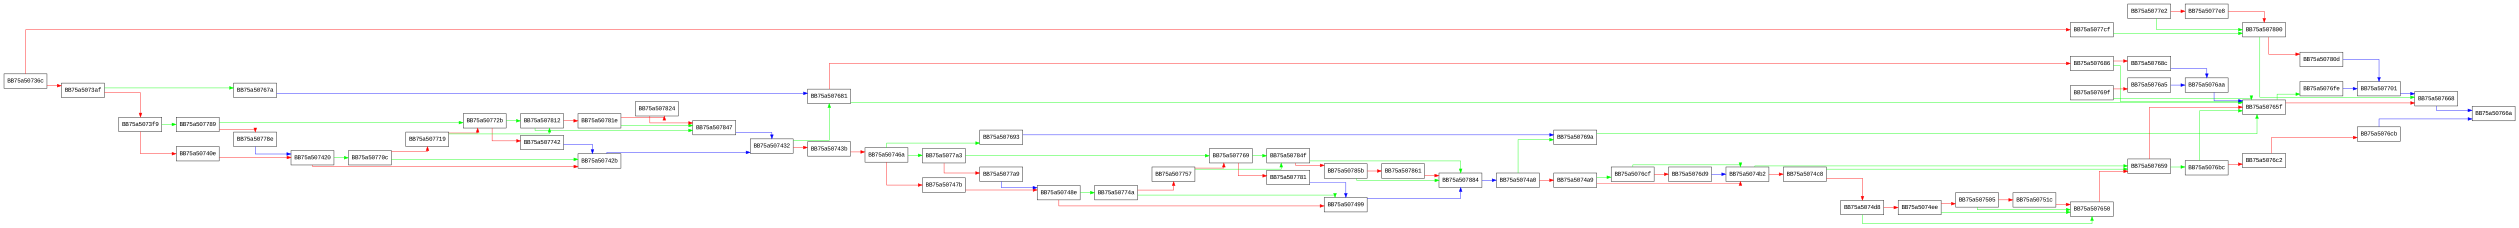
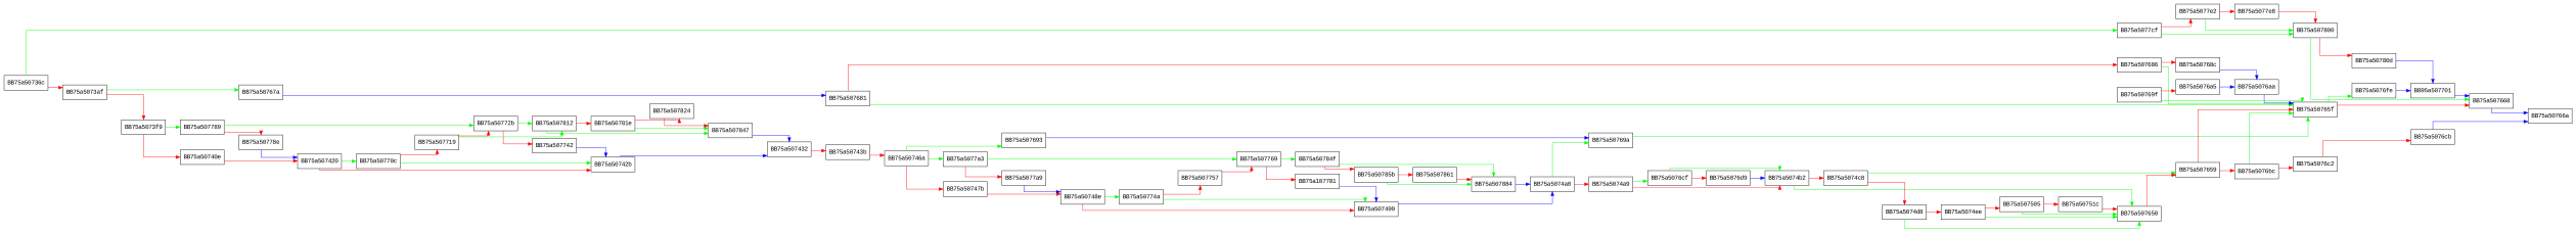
  digraph {
    fontname="Liberation Mono"
    rankdir=LR
    splines=ortho
    node [fontname="Liberation Mono" shape=box]
    edge [color=red fontname="Liberation Mono"]
    BB75a50736c
    BB75a5077cf
    BB75a5073af
    BB75a507800
    BB75a5077e2
    BB75a50767a
    BB75a5073f9
    BB75a507668
    BB75a50780d
    BB75a5077e8
    BB75a507681
    BB75a507789
    BB75a50740e
    BB75a50765f
    BB75a507686
    BB75a50772b
    BB75a50778e
    BB75a507420
    BB75a507812
    BB75a507742
    BB75a50770c
    BB75a50742b
    BB75a507719
    BB75a507432
    BB75a50743b
    BB75a50746a
    BB75a5076fe
    BB75a50768c
    BB75a507693
    BB75a50769a
    BB75a5077a3
    BB75a50747b
    BB75a507769
    BB75a5077a9
    BB75a50748e
    BB75a50784f
-   BB75a507781
+   BB75a507781 [label=BB75a107781]
    BB75a50774a
    BB75a507499
    BB75a507757
    BB75a5074a0
    BB75a5074a9
    BB75a5076cf
    BB75a5074b2
    BB75a50769f
    BB75a5076a5
    BB75a5076d9
    BB75a507659
    BB75a5074c8
    BB75a5076bc
    BB75a5074d8
    BB75a5076c2
    BB75a507650
    BB75a5074ee
    BB75a507505
    BB75a50751c
    BB75a5076cb
-   BB75a507701
+   BB75a507701 [label=BB95a507701]
    BB75a50766a
    BB75a5076aa
    BB75a507847
    BB75a50781e
    BB75a507824
    BB75a507884
    BB75a50785b
    BB75a507861
-   BB75a50736c -> BB75a5077cf
+   BB75a50736c -> BB75a5077cf [color=green]
    BB75a50736c -> BB75a5073af
    BB75a5077cf -> BB75a507800 [color=green]
+   BB75a5077cf -> BB75a5077e2
    BB75a5073af -> BB75a50767a [color=green]
    BB75a5073af -> BB75a5073f9
    BB75a507800 -> BB75a507668 [color=green]
    BB75a507800 -> BB75a50780d
    BB75a5077e2 -> BB75a507800 [color=green]
    BB75a5077e2 -> BB75a5077e8
    BB75a50767a -> BB75a507681 [color=blue]
    BB75a5073f9 -> BB75a507789 [color=green]
    BB75a5073f9 -> BB75a50740e
    BB75a507668 -> BB75a50766a [color=blue]
    BB75a50780d -> BB75a507701 [color=blue]
    BB75a5077e8 -> BB75a507800
    BB75a507681 -> BB75a50765f [color=green]
    BB75a507681 -> BB75a507686
    BB75a507789 -> BB75a50772b [color=green]
    BB75a507789 -> BB75a50778e
    BB75a50740e -> BB75a507420
    BB75a50765f -> BB75a507668
    BB75a50765f -> BB75a5076fe [color=green]
    BB75a507686 -> BB75a50765f [color=green]
    BB75a507686 -> BB75a50768c
    BB75a50772b -> BB75a507812 [color=green]
    BB75a50772b -> BB75a507742
    BB75a50778e -> BB75a507420 [color=blue]
    BB75a507420 -> BB75a50770c [color=green]
    BB75a507420 -> BB75a50742b
    BB75a507812 -> BB75a507847 [color=green]
    BB75a507812 -> BB75a50781e
    BB75a507742 -> BB75a50742b [color=blue]
    BB75a50770c -> BB75a50742b [color=green]
    BB75a50770c -> BB75a507719
    BB75a50742b -> BB75a507432 [color=blue]
    BB75a507719 -> BB75a50772b
    BB75a507719 -> BB75a507812 [color=green]
-   BB75a507432 -> BB75a507681 [color=green]
    BB75a507432 -> BB75a50743b
    BB75a50743b -> BB75a50746a
    BB75a50746a -> BB75a507693 [color=green]
    BB75a50746a -> BB75a5077a3 [color=green]
    BB75a50746a -> BB75a50747b
    BB75a5076fe -> BB75a507701 [color=blue]
    BB75a50768c -> BB75a5076aa [color=blue]
    BB75a507693 -> BB75a50769a [color=blue]
    BB75a50769a -> BB75a50765f [color=green]
    BB75a5077a3 -> BB75a507769 [color=green]
    BB75a5077a3 -> BB75a5077a9
    BB75a50747b -> BB75a50748e
    BB75a507769 -> BB75a50784f [color=green]
    BB75a507769 -> BB75a507781
    BB75a5077a9 -> BB75a50748e [color=blue]
    BB75a50748e -> BB75a50774a [color=green]
    BB75a50748e -> BB75a507499
    BB75a50784f -> BB75a507884 [color=green]
    BB75a50784f -> BB75a50785b
    BB75a507781 -> BB75a507499 [color=blue]
    BB75a50774a -> BB75a507499 [color=green]
    BB75a50774a -> BB75a507757
-   BB75a507499 -> BB75a507884 [color=blue]
+   BB75a507499 -> BB75a5074a0 [color=blue]
    BB75a507757 -> BB75a507769
-   BB75a507757 -> BB75a50784f [color=green]
    BB75a5074a0 -> BB75a50769a [color=green]
    BB75a5074a0 -> BB75a5074a9
    BB75a5074a9 -> BB75a5076cf [color=green]
    BB75a5074a9 -> BB75a5074b2
    BB75a5076cf -> BB75a5074b2 [color=green]
    BB75a5076cf -> BB75a5076d9
-   BB75a5074b2 -> BB75a507659 [color=green]
+   BB75a5074b2 -> BB75a507650 [color=green]
    BB75a5074b2 -> BB75a5074c8
    BB75a50769f -> BB75a50765f [color=green]
    BB75a50769f -> BB75a5076a5
    BB75a5076a5 -> BB75a5076aa [color=blue]
    BB75a5076d9 -> BB75a5074b2 [color=blue]
    BB75a507659 -> BB75a50765f
-   BB75a507659 -> BB75a5076bc [color=green]
+   BB75a507659 -> BB75a5076bc
    BB75a5074c8 -> BB75a507659 [color=green]
    BB75a5074c8 -> BB75a5074d8
    BB75a5076bc -> BB75a50765f [color=green]
    BB75a5076bc -> BB75a5076c2
    BB75a5074d8 -> BB75a507650 [color=green]
    BB75a5074d8 -> BB75a5074ee
    BB75a5076c2 -> BB75a5076cb
    BB75a507650 -> BB75a507659
    BB75a5074ee -> BB75a507650 [color=green]
    BB75a5074ee -> BB75a507505
    BB75a507505 -> BB75a507650 [color=green]
    BB75a507505 -> BB75a50751c
    BB75a50751c -> BB75a507650
    BB75a5076cb -> BB75a50766a [color=blue]
    BB75a507701 -> BB75a507668 [color=blue]
    BB75a5076aa -> BB75a50765f [color=blue]
    BB75a507847 -> BB75a507432 [color=blue]
    BB75a50781e -> BB75a507847 [color=green]
    BB75a50781e -> BB75a507824
    BB75a507824 -> BB75a507847
    BB75a507884 -> BB75a5074a0 [color=blue]
    BB75a50785b -> BB75a507884 [color=green]
    BB75a50785b -> BB75a507861
    BB75a507861 -> BB75a507884
  }
